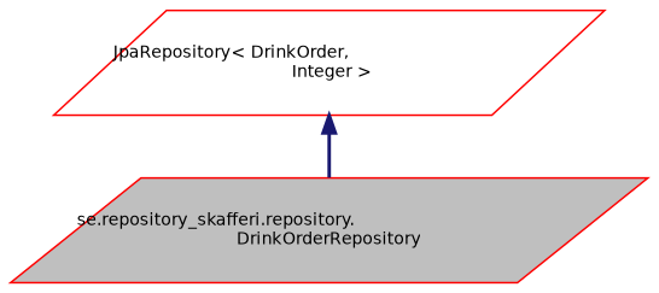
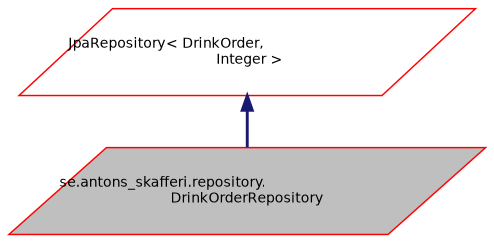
  digraph {
    node [color=red fontname=Helvetica fontsize=10 shape=parallelogram style=filled]
-   n1 [fillcolor=grey75 fontcolor=black height=0.2 label="se.repository_skafferi.repository.\lDrinkOrderRepository" width=0.4]
+   n1 [fillcolor=grey75 fontcolor=black height=0.2 label="se.antons_skafferi.repository.\lDrinkOrderRepository" width=0.4]
    n2 [fillcolor=white height=0.2 label="JpaRepository\< DrinkOrder,\l Integer \>" width=0.4]
    n2 -> n1 [color=midnightblue dir=back fontname=Helvetica fontsize=10 labelfontname=Helvetica labelfontsize=10 style=bold]
  }
